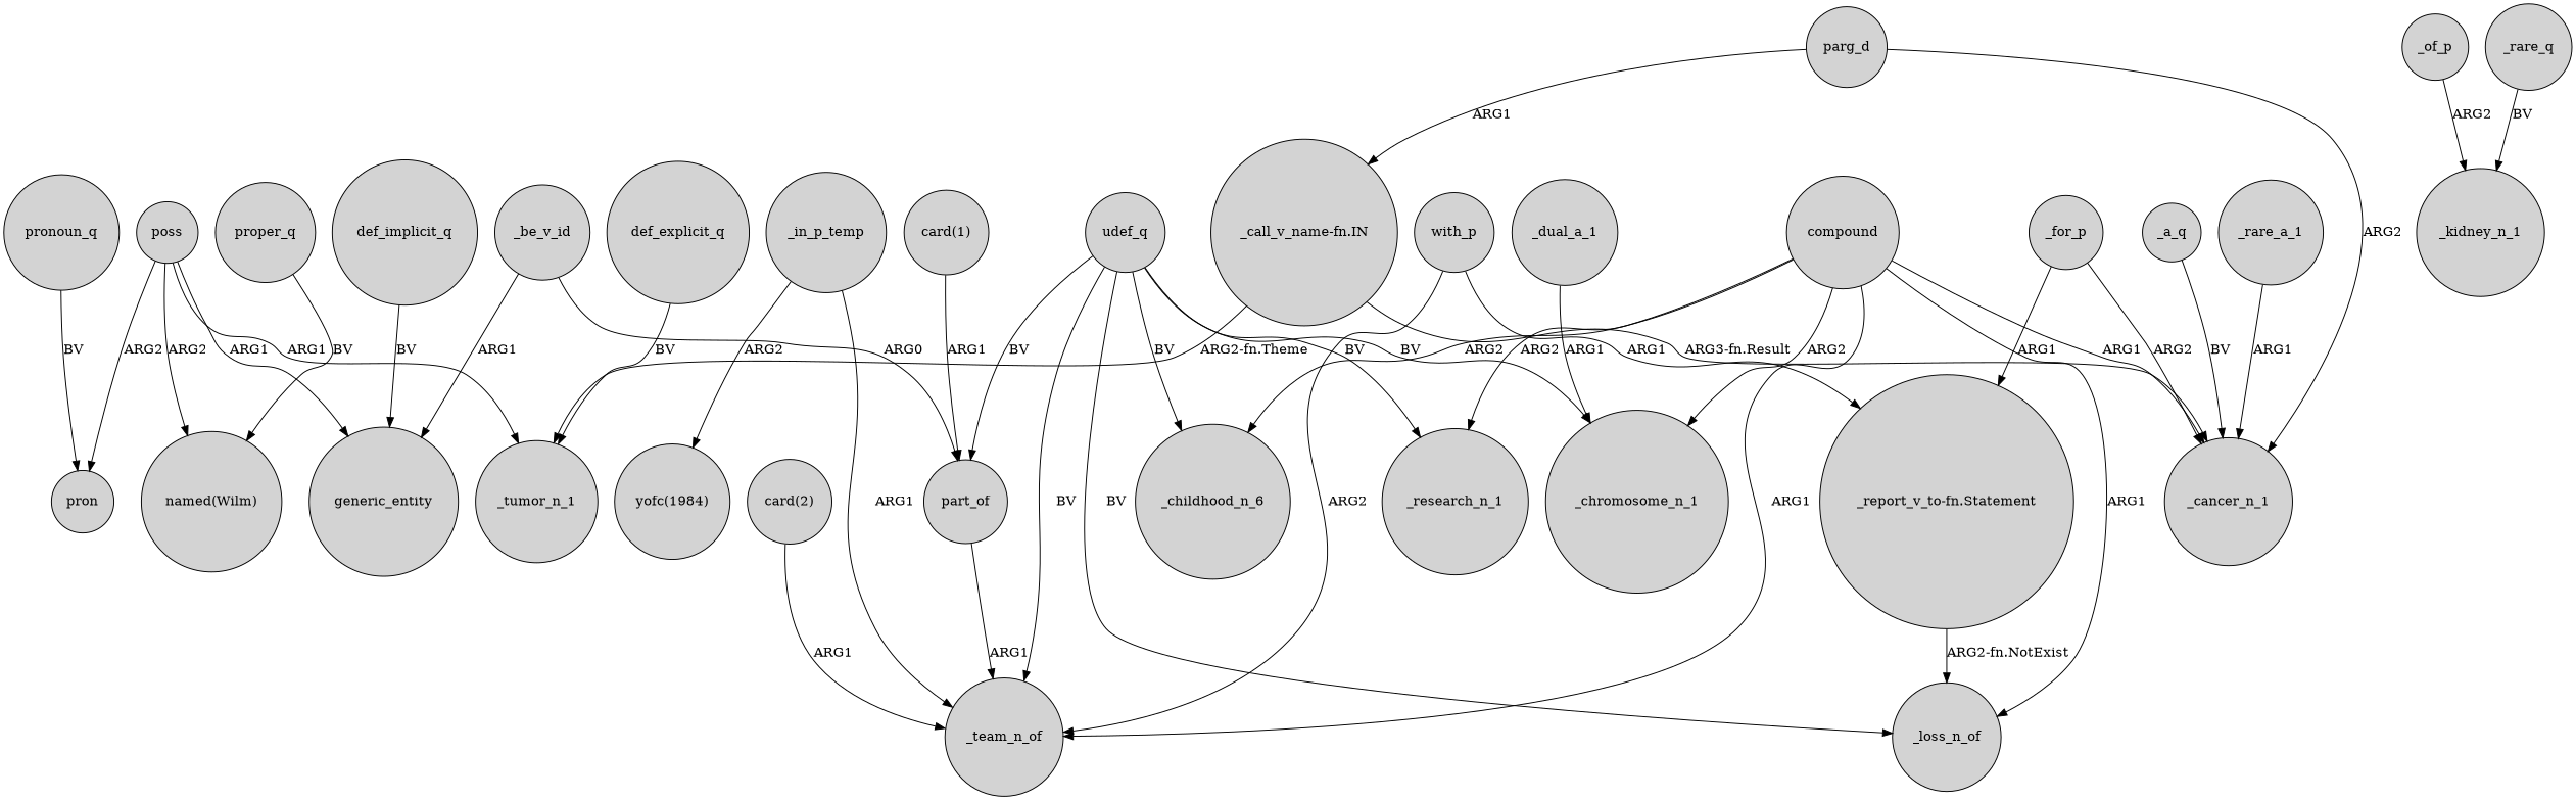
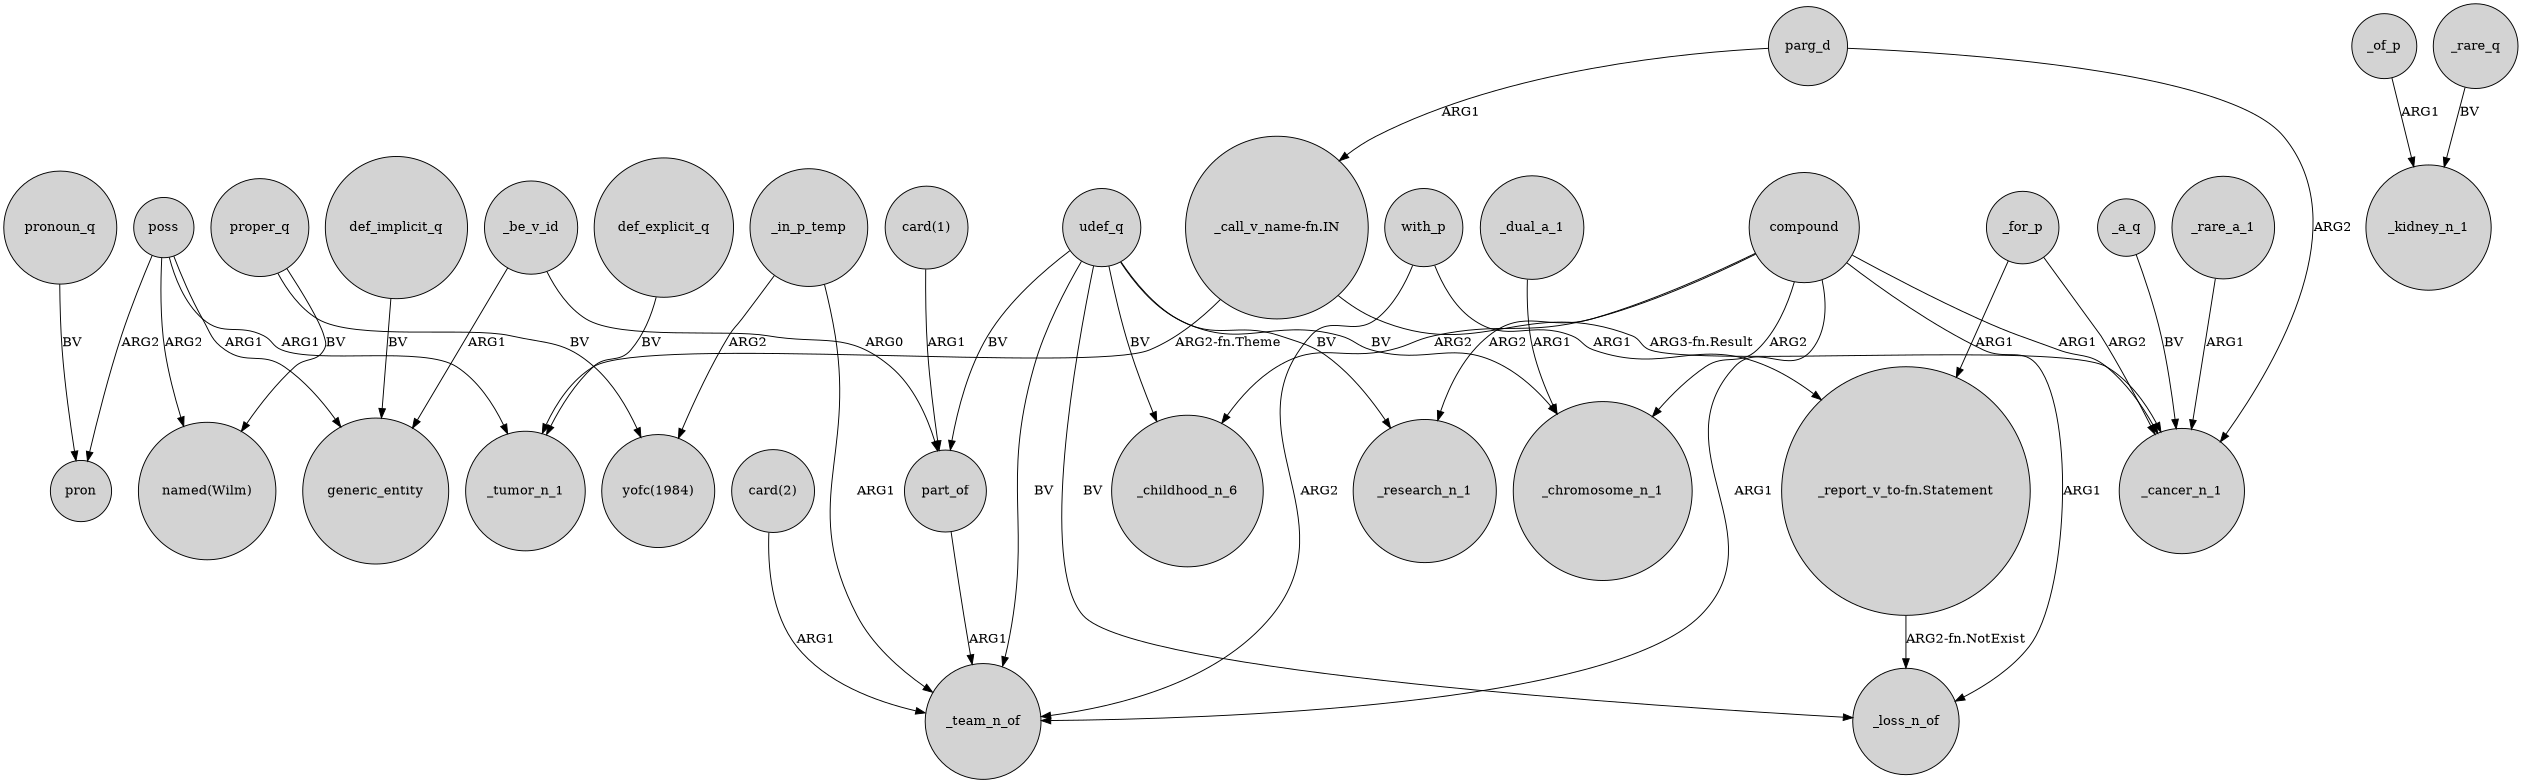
  digraph {
    node [shape=circle style=filled]
    def_explicit_q
    _tumor_n_1
    _of_p
    _kidney_n_1
    compound
    _cancer_n_1
    _team_n_of
    _research_n_1
    _chromosome_n_1
    n10 [label=_childhood_n_6]
    _loss_n_of
    poss
    generic_entity
    pron
    "named(Wilm)"
    udef_q
    part_of
    _in_p_temp
    "yofc(1984)"
    _for_p
    "_report_v_to-fn.Statement"
    with_p
    _rare_a_1
    "_call_v_name-fn.IN"
    _be_v_id
    proper_q
    parg_d
    pronoun_q
    _a_q
    n30 [label=_rare_q]
    def_implicit_q
    "card(1)"
    _dual_a_1
    "card(2)"
    def_explicit_q -> _tumor_n_1 [label=BV]
-   _of_p -> _kidney_n_1 [label=ARG2]
+   _of_p -> _kidney_n_1 [label=ARG1]
    compound -> _cancer_n_1 [label=ARG1]
    compound -> _team_n_of [label=ARG1]
    compound -> _research_n_1 [label=ARG2]
    compound -> _chromosome_n_1 [label=ARG2]
    compound -> n10 [label=ARG2]
    compound -> _loss_n_of [label=ARG1]
    poss -> _tumor_n_1 [label=ARG1]
    poss -> generic_entity [label=ARG1]
    poss -> pron [label=ARG2]
    poss -> "named(Wilm)" [label=ARG2]
    udef_q -> _team_n_of [label=BV]
    udef_q -> _research_n_1 [label=BV]
    udef_q -> _chromosome_n_1 [label=BV]
    udef_q -> n10 [label=BV]
    udef_q -> _loss_n_of [label=BV]
    udef_q -> part_of [label=BV]
    part_of -> _team_n_of [label=ARG1]
    _in_p_temp -> _team_n_of [label=ARG1]
    _in_p_temp -> "yofc(1984)" [label=ARG2]
    _for_p -> _cancer_n_1 [label=ARG2]
    _for_p -> "_report_v_to-fn.Statement" [label=ARG1]
    "_report_v_to-fn.Statement" -> _loss_n_of [label="ARG2-fn.NotExist"]
    with_p -> _team_n_of [label=ARG2]
    with_p -> "_report_v_to-fn.Statement" [label=ARG1]
    _rare_a_1 -> _cancer_n_1 [label=ARG1]
    "_call_v_name-fn.IN" -> _tumor_n_1 [label="ARG2-fn.Theme"]
    "_call_v_name-fn.IN" -> _cancer_n_1 [label="ARG3-fn.Result"]
    _be_v_id -> generic_entity [label=ARG1]
    _be_v_id -> part_of [label=ARG0]
    proper_q -> "named(Wilm)" [label=BV]
+   proper_q -> "yofc(1984)" [label=BV]
    parg_d -> _cancer_n_1 [label=ARG2]
    parg_d -> "_call_v_name-fn.IN" [label=ARG1]
    pronoun_q -> pron [label=BV]
    _a_q -> _cancer_n_1 [label=BV]
    n30 -> _kidney_n_1 [label=BV]
    def_implicit_q -> generic_entity [label=BV]
    "card(1)" -> part_of [label=ARG1]
    _dual_a_1 -> _chromosome_n_1 [label=ARG1]
    "card(2)" -> _team_n_of [label=ARG1]
  }
